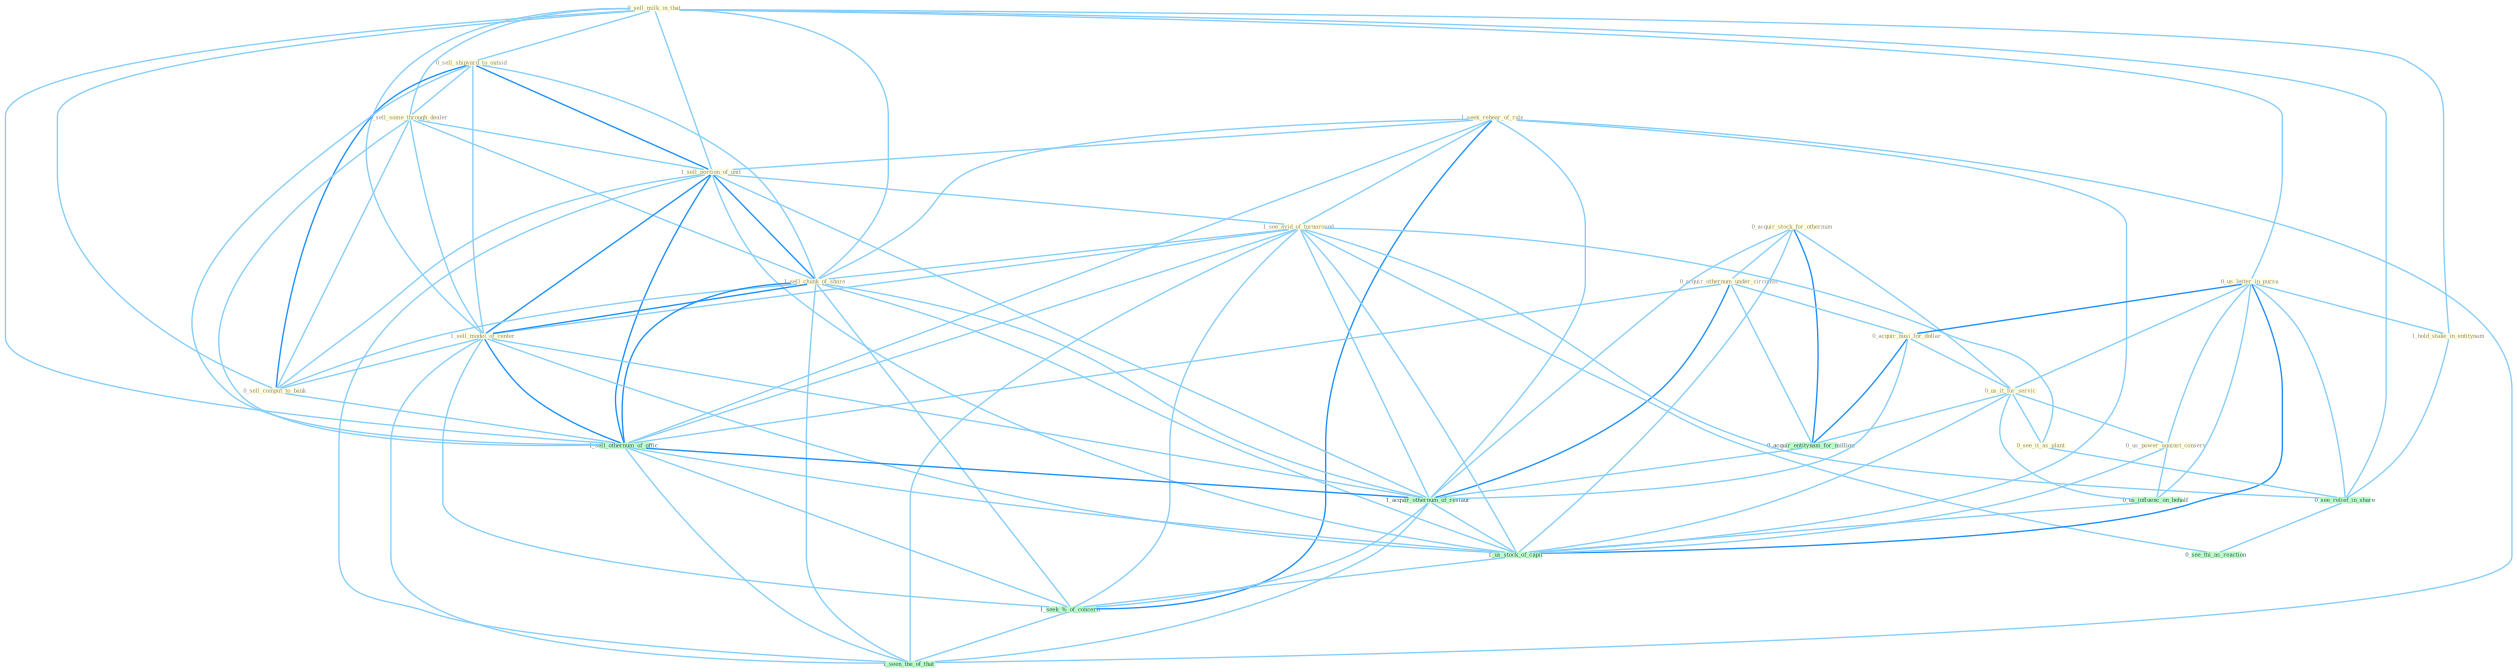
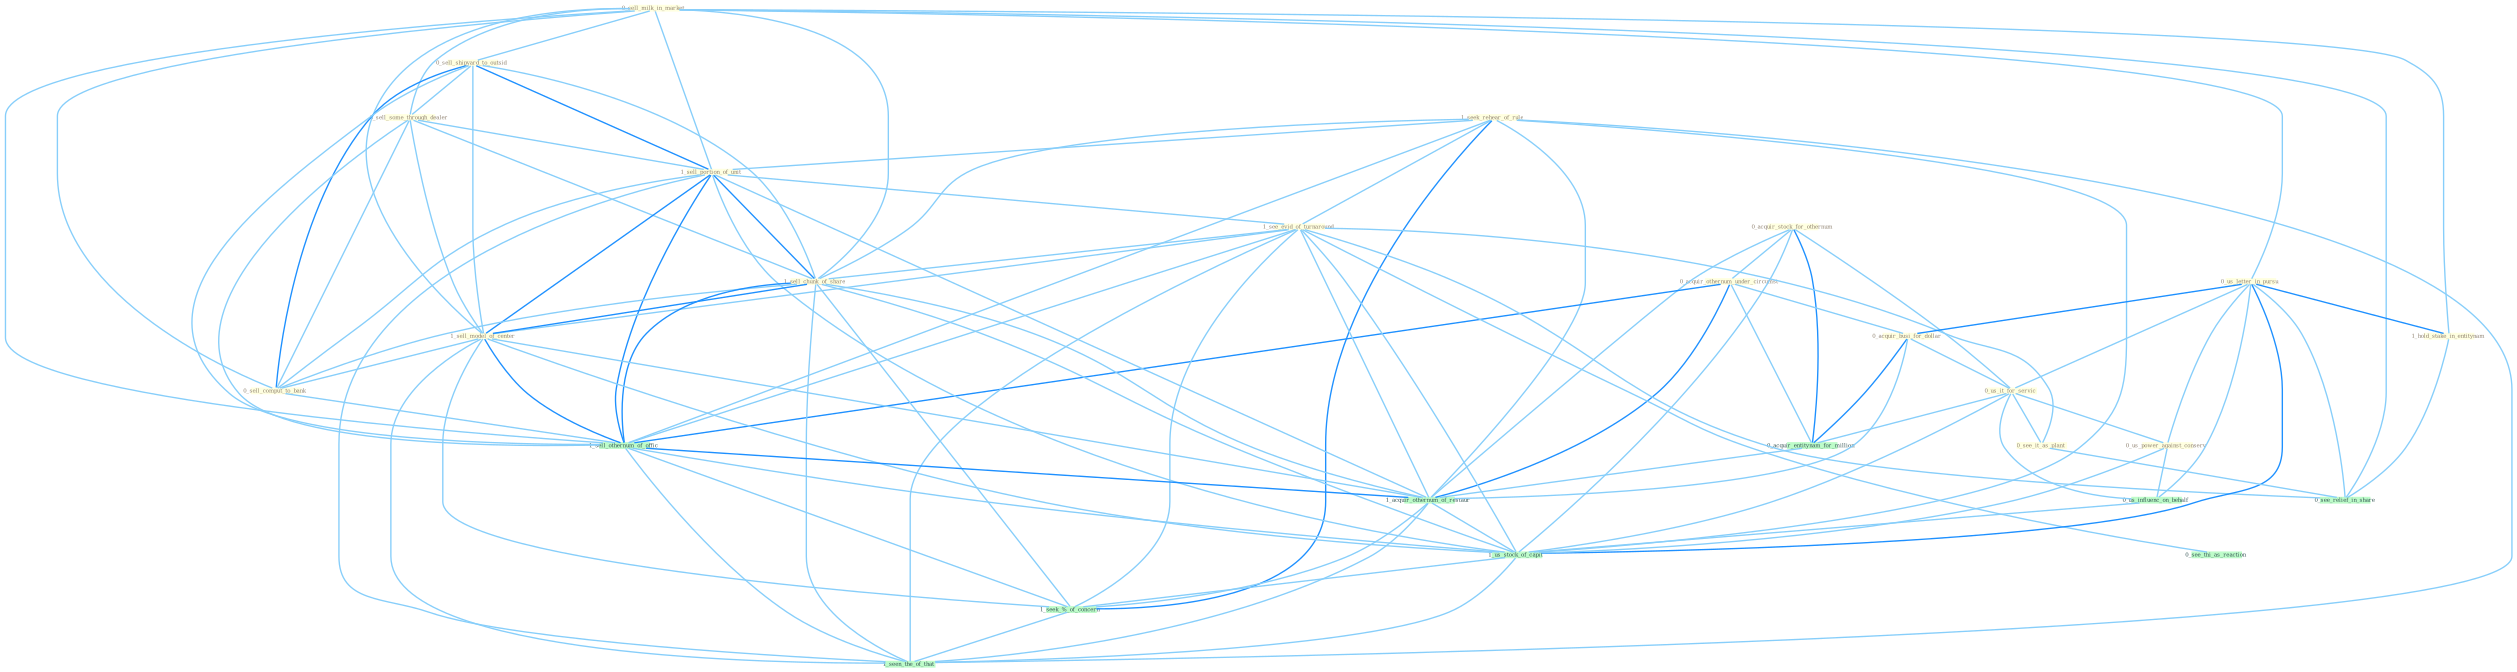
  graph {
    node [color="#ffffe0" fixedsize=true fontcolor="#8b7d6b" fontsize=4 shape=polygon style=filled]
    edge [color="#87cefa" w=1]
-   "0_sell_milk_in_market " [height=.06 width=.5 label="0_sell_milk_in_that"]
+   "0_sell_milk_in_market " [height=.06 width=.5]
    "0_acquir_stock_for_othernum " [height=.06 width=.5]
    "0_sell_shipyard_to_outsid " [height=.06 width=.5]
    "1_seek_rehear_of_rule " [height=.06 width=.5]
    "0_sell_some_through_dealer " [height=.06 width=.5]
    "0_acquir_othernum_under_circumst " [height=.06 width=.5]
    "1_sell_portion_of_unit " [height=.06 width=.5]
    "1_see_evid_of_turnaround " [height=.06 width=.5]
    "1_sell_chunk_of_share " [height=.06 width=.5]
    "0_us_letter_in_pursu " [height=.06 width=.5]
    "0_acquir_busi_for_dollar " [height=.06 width=.5]
    "1_sell_model_of_center " [height=.06 width=.5]
    "1_hold_stake_in_entitynam " [height=.06 width=.5]
    "0_us_it_for_servic " [height=.06 width=.5]
    "0_sell_comput_to_bank " [height=.06 width=.5]
    "0_see_it_as_plant " [height=.06 width=.5]
    "0_us_power_against_conserv " [height=.06 width=.5]
    "1_sell_othernum_of_offic " [color="#BDFCC9" fontcolor="#2f4f4f" height=.06 width=.5]
    n19 [color="#BDFCC9" fontcolor="#2f4f4f" height=.06 label="0_see_relief_in_share" width=.5]
    "0_acquir_entitynam_for_million " [color="#BDFCC9" fontcolor="#2f4f4f" height=.06 width=.5]
    "1_acquir_othernum_of_restaur " [color="#BDFCC9" fontcolor="#2f4f4f" height=.06 width=.5]
    "1_us_stock_of_capit " [color="#BDFCC9" fontcolor="#2f4f4f" height=.06 width=.5]
    "1_seen_the_of_that " [color="#BDFCC9" fontcolor="#2f4f4f" height=.06 width=.5]
    "1_seek_%_of_concern " [color="#BDFCC9" fontcolor="#2f4f4f" height=.06 width=.5]
    "0_see_thi_as_reaction " [color="#BDFCC9" fontcolor="#2f4f4f" height=.06 width=.5]
    "0_us_influenc_on_behalf " [color="#BDFCC9" fontcolor="#2f4f4f" height=.06 width=.5]
    subgraph sub_1 {
      "0_sell_milk_in_market "
      "0_acquir_stock_for_othernum "
      "0_sell_shipyard_to_outsid "
      "1_seek_rehear_of_rule "
      "0_sell_some_through_dealer "
      "0_acquir_othernum_under_circumst "
      "1_sell_portion_of_unit "
      "1_see_evid_of_turnaround "
      "1_sell_chunk_of_share "
      "0_us_letter_in_pursu "
      "0_acquir_busi_for_dollar "
      "1_sell_model_of_center "
      "1_hold_stake_in_entitynam "
      "0_us_it_for_servic "
      "0_sell_comput_to_bank "
      "0_see_it_as_plant "
      "0_us_power_against_conserv "
    }
    subgraph sub_2 {
    }
    "0_sell_milk_in_market " -- "0_sell_shipyard_to_outsid "
    "0_sell_milk_in_market " -- "0_sell_some_through_dealer "
    "0_sell_milk_in_market " -- "1_sell_portion_of_unit "
    "0_sell_milk_in_market " -- "1_sell_chunk_of_share "
    "0_sell_milk_in_market " -- "0_us_letter_in_pursu "
    "0_sell_milk_in_market " -- "1_sell_model_of_center "
    "0_sell_milk_in_market " -- "1_hold_stake_in_entitynam "
    "0_sell_milk_in_market " -- "0_sell_comput_to_bank "
    "0_sell_milk_in_market " -- "1_sell_othernum_of_offic "
    "0_sell_milk_in_market " -- n19
    "0_acquir_stock_for_othernum " -- "0_acquir_othernum_under_circumst "
    "0_acquir_stock_for_othernum " -- "0_us_it_for_servic "
    "0_acquir_stock_for_othernum " -- "0_acquir_entitynam_for_million " [color="#1e90ff" w=2]
    "0_acquir_stock_for_othernum " -- "1_acquir_othernum_of_restaur "
    "0_acquir_stock_for_othernum " -- "1_us_stock_of_capit "
    "0_sell_shipyard_to_outsid " -- "0_sell_some_through_dealer "
    "0_sell_shipyard_to_outsid " -- "1_sell_portion_of_unit " [color="#1e90ff"]
    "0_sell_shipyard_to_outsid " -- "1_sell_chunk_of_share "
    "0_sell_shipyard_to_outsid " -- "1_sell_model_of_center "
    "0_sell_shipyard_to_outsid " -- "0_sell_comput_to_bank " [color="#1e90ff" w=2]
    "0_sell_shipyard_to_outsid " -- "1_sell_othernum_of_offic "
    "1_seek_rehear_of_rule " -- "1_sell_portion_of_unit "
    "1_seek_rehear_of_rule " -- "1_see_evid_of_turnaround "
    "1_seek_rehear_of_rule " -- "1_sell_chunk_of_share "
    "1_seek_rehear_of_rule " -- "1_sell_othernum_of_offic "
    "1_seek_rehear_of_rule " -- "1_acquir_othernum_of_restaur "
    "1_seek_rehear_of_rule " -- "1_us_stock_of_capit "
    "1_seek_rehear_of_rule " -- "1_seen_the_of_that "
    "1_seek_rehear_of_rule " -- "1_seek_%_of_concern " [color="#1e90ff" w=2]
    "0_sell_some_through_dealer " -- "1_sell_portion_of_unit "
    "0_sell_some_through_dealer " -- "1_sell_chunk_of_share "
    "0_sell_some_through_dealer " -- "1_sell_model_of_center "
    "0_sell_some_through_dealer " -- "0_sell_comput_to_bank "
    "0_sell_some_through_dealer " -- "1_sell_othernum_of_offic "
    "0_acquir_othernum_under_circumst " -- "0_acquir_busi_for_dollar "
-   "0_acquir_othernum_under_circumst " -- "1_sell_othernum_of_offic "
+   "0_acquir_othernum_under_circumst " -- "1_sell_othernum_of_offic " [color="#1e90ff"]
    "0_acquir_othernum_under_circumst " -- "0_acquir_entitynam_for_million "
    "0_acquir_othernum_under_circumst " -- "1_acquir_othernum_of_restaur " [color="#1e90ff" w=2]
    "1_sell_portion_of_unit " -- "1_see_evid_of_turnaround "
    "1_sell_portion_of_unit " -- "1_sell_chunk_of_share " [color="#1e90ff" w=2]
    "1_sell_portion_of_unit " -- "1_sell_model_of_center " [color="#1e90ff" w=2]
    "1_sell_portion_of_unit " -- "0_sell_comput_to_bank "
    "1_sell_portion_of_unit " -- "1_sell_othernum_of_offic " [color="#1e90ff" w=2]
    "1_sell_portion_of_unit " -- "1_acquir_othernum_of_restaur "
    "1_sell_portion_of_unit " -- "1_us_stock_of_capit "
    "1_sell_portion_of_unit " -- "1_seen_the_of_that "
    "1_see_evid_of_turnaround " -- "1_sell_chunk_of_share "
    "1_see_evid_of_turnaround " -- "1_sell_model_of_center "
    "1_see_evid_of_turnaround " -- "0_see_it_as_plant "
    "1_see_evid_of_turnaround " -- "1_sell_othernum_of_offic "
    "1_see_evid_of_turnaround " -- n19
    "1_see_evid_of_turnaround " -- "1_acquir_othernum_of_restaur "
    "1_see_evid_of_turnaround " -- "1_us_stock_of_capit "
    "1_see_evid_of_turnaround " -- "1_seen_the_of_that "
    "1_see_evid_of_turnaround " -- "1_seek_%_of_concern "
    "1_see_evid_of_turnaround " -- "0_see_thi_as_reaction "
    "1_sell_chunk_of_share " -- "1_sell_model_of_center " [color="#1e90ff" w=2]
    "1_sell_chunk_of_share " -- "0_sell_comput_to_bank "
    "1_sell_chunk_of_share " -- "1_sell_othernum_of_offic " [color="#1e90ff" w=2]
    "1_sell_chunk_of_share " -- "1_acquir_othernum_of_restaur "
    "1_sell_chunk_of_share " -- "1_us_stock_of_capit "
    "1_sell_chunk_of_share " -- "1_seen_the_of_that "
    "1_sell_chunk_of_share " -- "1_seek_%_of_concern "
    "0_us_letter_in_pursu " -- "0_acquir_busi_for_dollar " [color="#1e90ff" w=2]
-   "0_us_letter_in_pursu " -- "1_hold_stake_in_entitynam "
+   "0_us_letter_in_pursu " -- "1_hold_stake_in_entitynam " [color="#1e90ff"]
    "0_us_letter_in_pursu " -- "0_us_it_for_servic "
    "0_us_letter_in_pursu " -- "0_us_power_against_conserv "
    "0_us_letter_in_pursu " -- n19
    "0_us_letter_in_pursu " -- "1_us_stock_of_capit " [color="#1e90ff"]
    "0_us_letter_in_pursu " -- "0_us_influenc_on_behalf "
    "0_acquir_busi_for_dollar " -- "0_us_it_for_servic "
    "0_acquir_busi_for_dollar " -- "0_acquir_entitynam_for_million " [color="#1e90ff" w=2]
    "0_acquir_busi_for_dollar " -- "1_acquir_othernum_of_restaur "
    "1_sell_model_of_center " -- "0_sell_comput_to_bank "
    "1_sell_model_of_center " -- "1_sell_othernum_of_offic " [color="#1e90ff" w=2]
    "1_sell_model_of_center " -- "1_acquir_othernum_of_restaur "
    "1_sell_model_of_center " -- "1_us_stock_of_capit "
    "1_sell_model_of_center " -- "1_seen_the_of_that "
    "1_sell_model_of_center " -- "1_seek_%_of_concern "
    "1_hold_stake_in_entitynam " -- n19
    "0_us_it_for_servic " -- "0_see_it_as_plant "
    "0_us_it_for_servic " -- "0_us_power_against_conserv "
    "0_us_it_for_servic " -- "0_acquir_entitynam_for_million "
    "0_us_it_for_servic " -- "1_us_stock_of_capit "
    "0_us_it_for_servic " -- "0_us_influenc_on_behalf "
    "0_sell_comput_to_bank " -- "1_sell_othernum_of_offic "
    "0_see_it_as_plant " -- n19
    "0_us_power_against_conserv " -- "1_us_stock_of_capit "
    "0_us_power_against_conserv " -- "0_us_influenc_on_behalf "
    "1_sell_othernum_of_offic " -- "1_acquir_othernum_of_restaur " [color="#1e90ff" w=2]
    "1_sell_othernum_of_offic " -- "1_us_stock_of_capit "
    "1_sell_othernum_of_offic " -- "1_seen_the_of_that "
    "1_sell_othernum_of_offic " -- "1_seek_%_of_concern "
-   n19 -- "0_see_thi_as_reaction "
    "0_acquir_entitynam_for_million " -- "1_acquir_othernum_of_restaur "
    "1_acquir_othernum_of_restaur " -- "1_us_stock_of_capit "
    "1_acquir_othernum_of_restaur " -- "1_seen_the_of_that "
    "1_acquir_othernum_of_restaur " -- "1_seek_%_of_concern "
+   "1_us_stock_of_capit " -- "1_seen_the_of_that "
    "1_us_stock_of_capit " -- "1_seek_%_of_concern "
    "1_seek_%_of_concern " -- "1_seen_the_of_that "
    "0_us_influenc_on_behalf " -- "1_us_stock_of_capit "
  }
